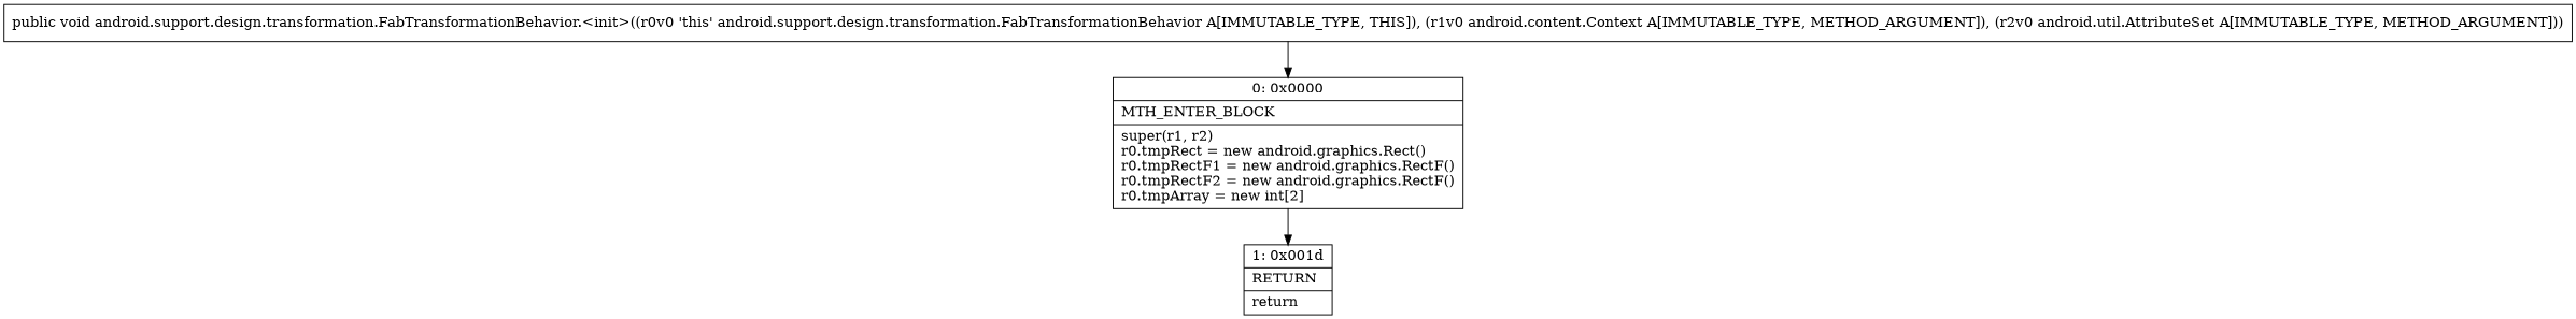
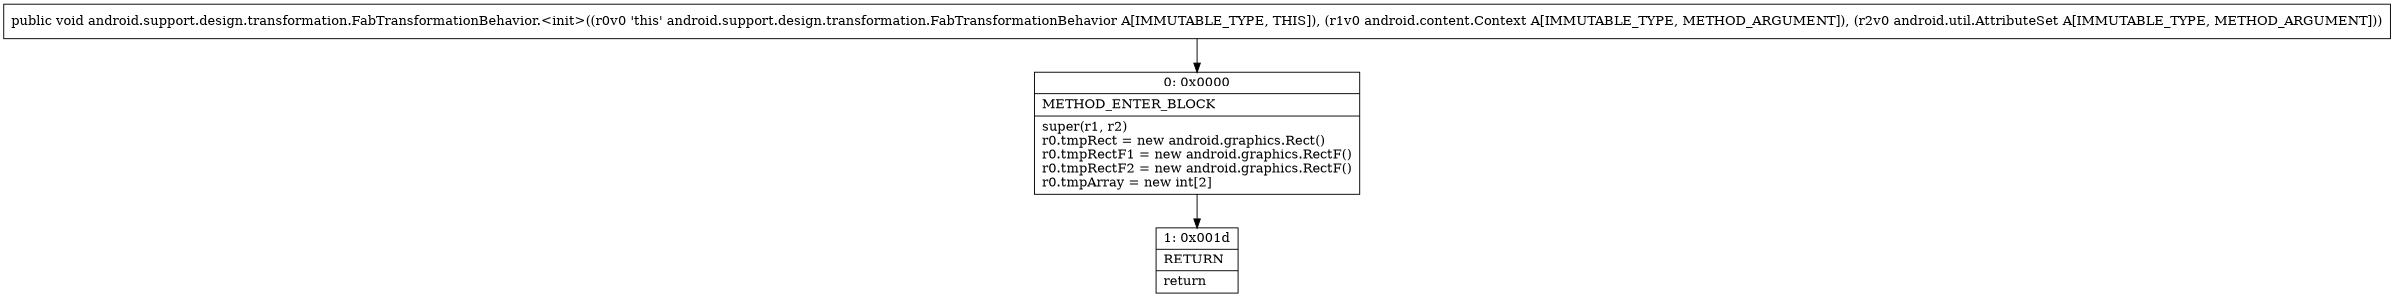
  digraph {
    node [shape=record]
-   n1 [label="{0\:\ 0x0000|MTH_ENTER_BLOCK\l|super(r1, r2)\lr0.tmpRect = new android.graphics.Rect()\lr0.tmpRectF1 = new android.graphics.RectF()\lr0.tmpRectF2 = new android.graphics.RectF()\lr0.tmpArray = new int[2]\l}"]
+   n1 [label="{0\:\ 0x0000|METHOD_ENTER_BLOCK\l|super(r1, r2)\lr0.tmpRect = new android.graphics.Rect()\lr0.tmpRectF1 = new android.graphics.RectF()\lr0.tmpRectF2 = new android.graphics.RectF()\lr0.tmpArray = new int[2]\l}"]
    n2 [label="{1\:\ 0x001d|RETURN\l|return\l}"]
    n3 [label="{public void android.support.design.transformation.FabTransformationBehavior.\<init\>((r0v0 'this' android.support.design.transformation.FabTransformationBehavior A[IMMUTABLE_TYPE, THIS]), (r1v0 android.content.Context A[IMMUTABLE_TYPE, METHOD_ARGUMENT]), (r2v0 android.util.AttributeSet A[IMMUTABLE_TYPE, METHOD_ARGUMENT])) }"]
    n1 -> n2
    n3 -> n1
  }
